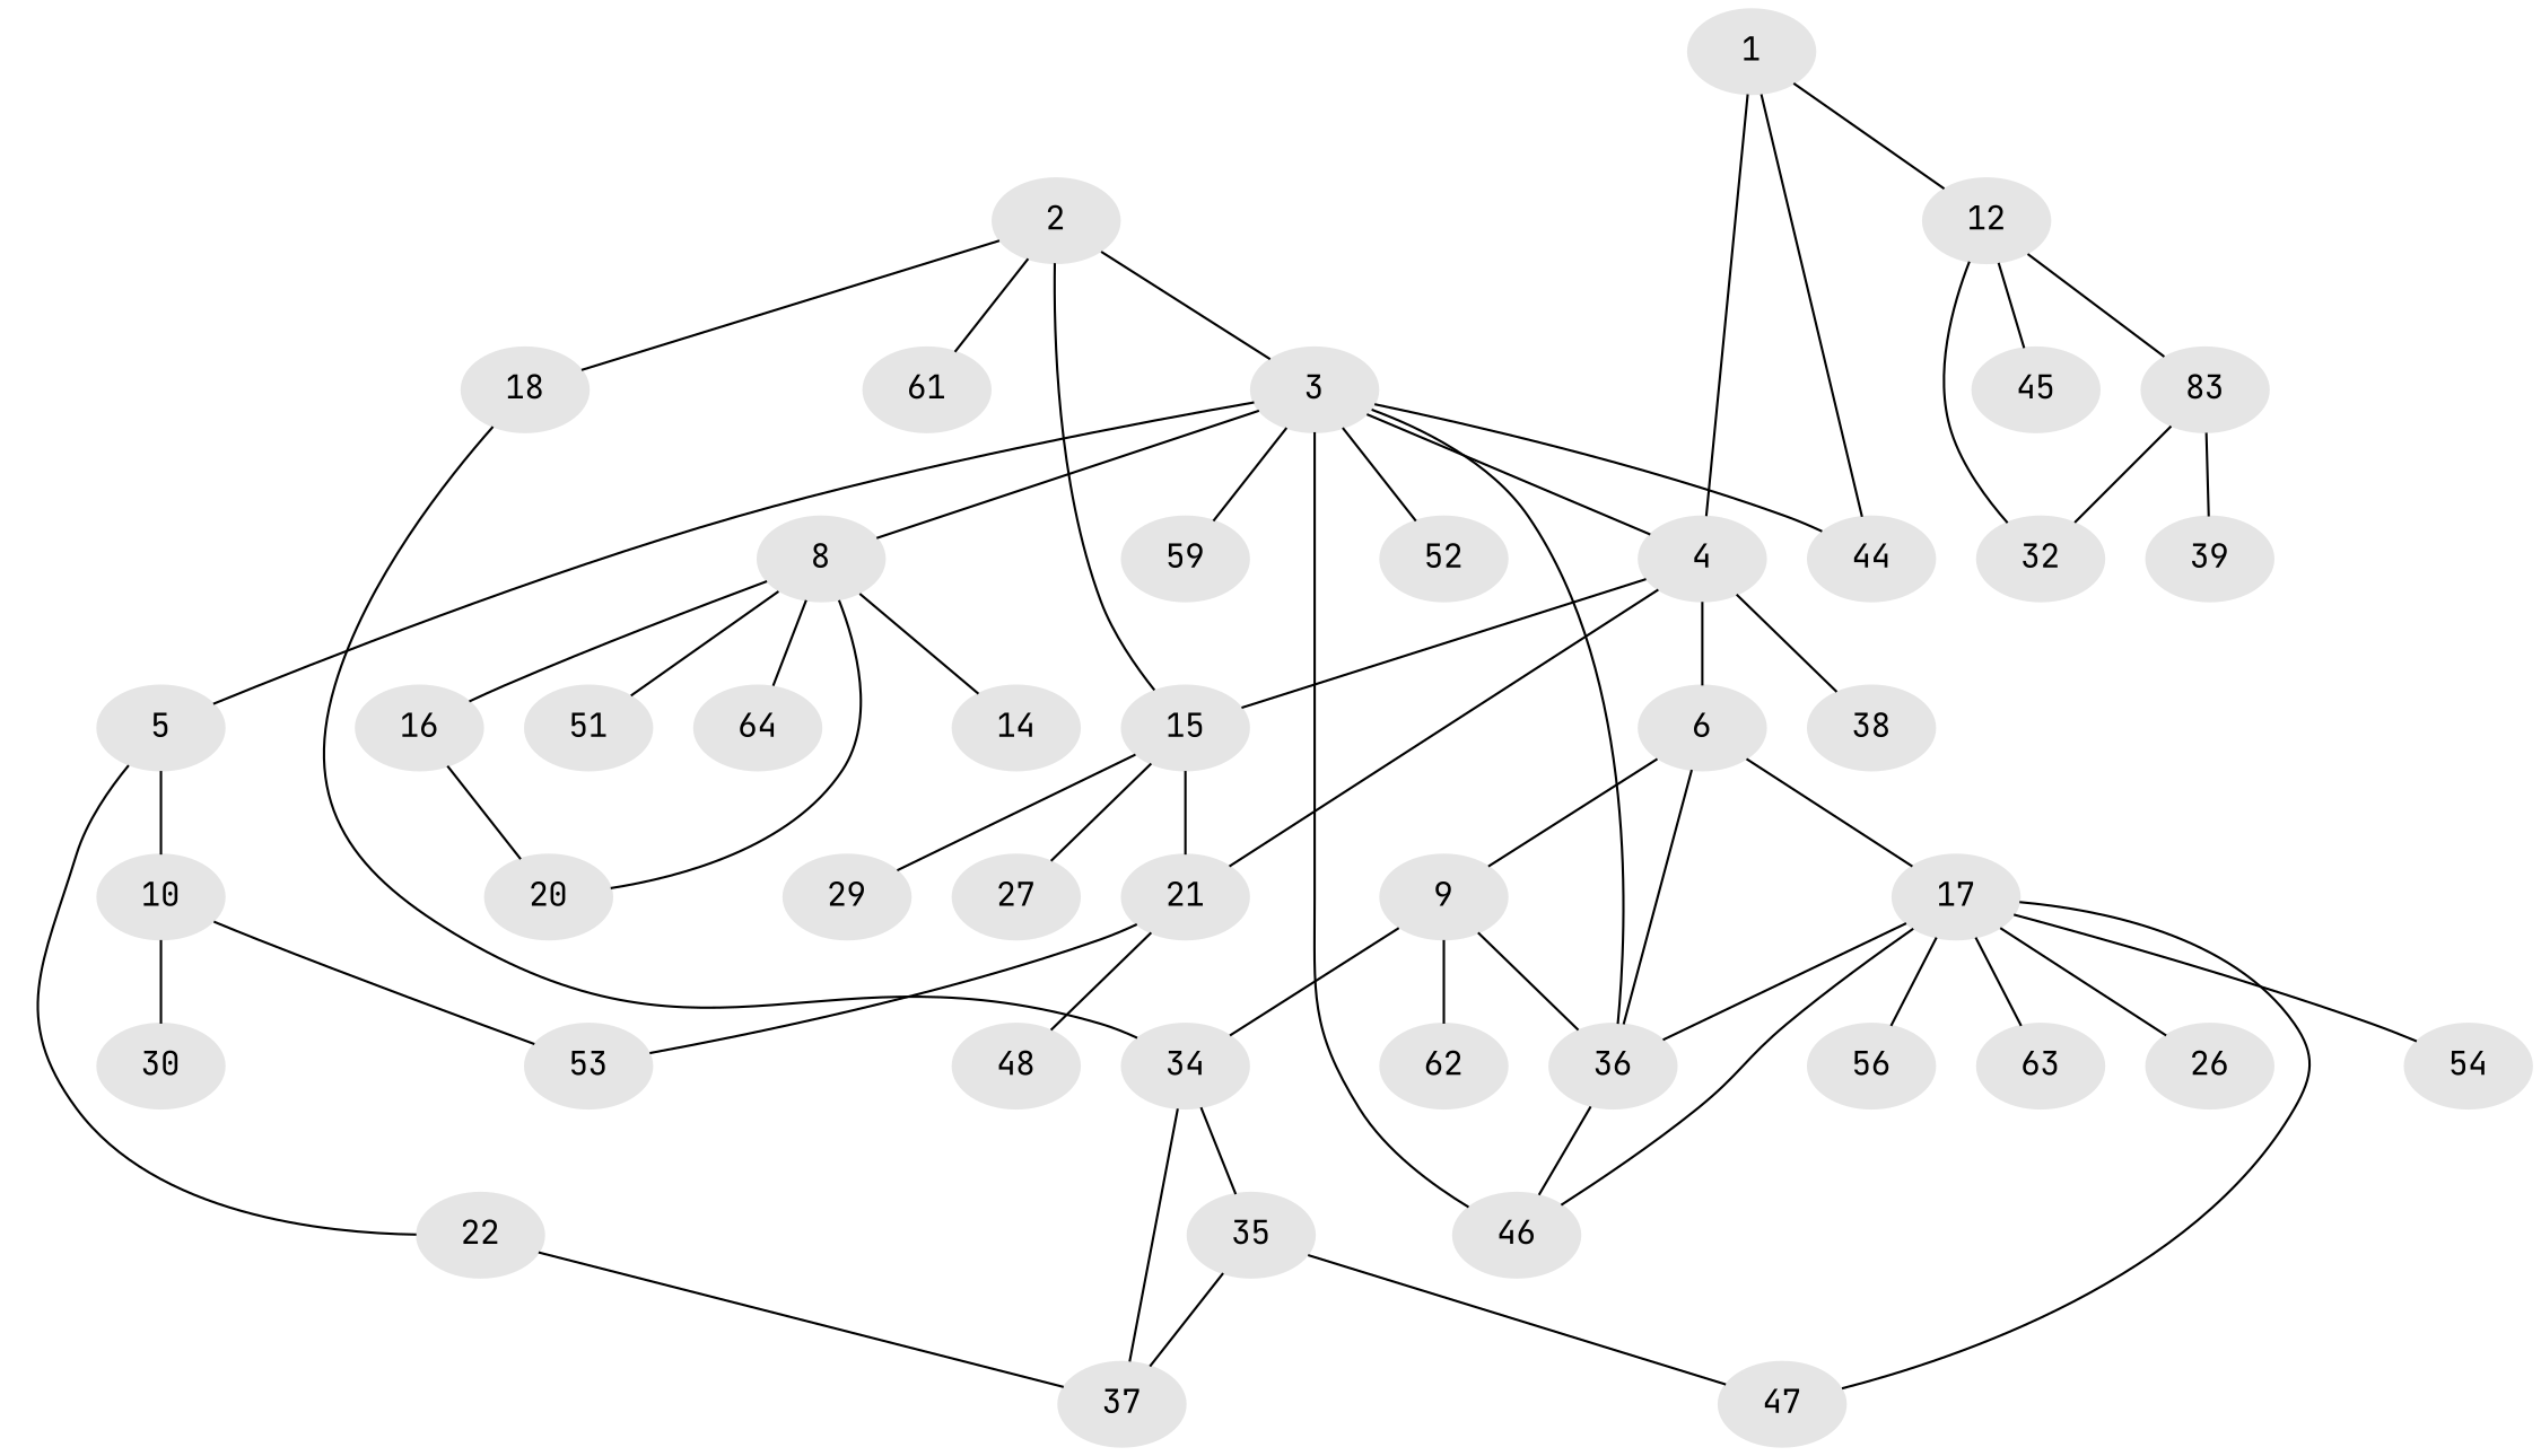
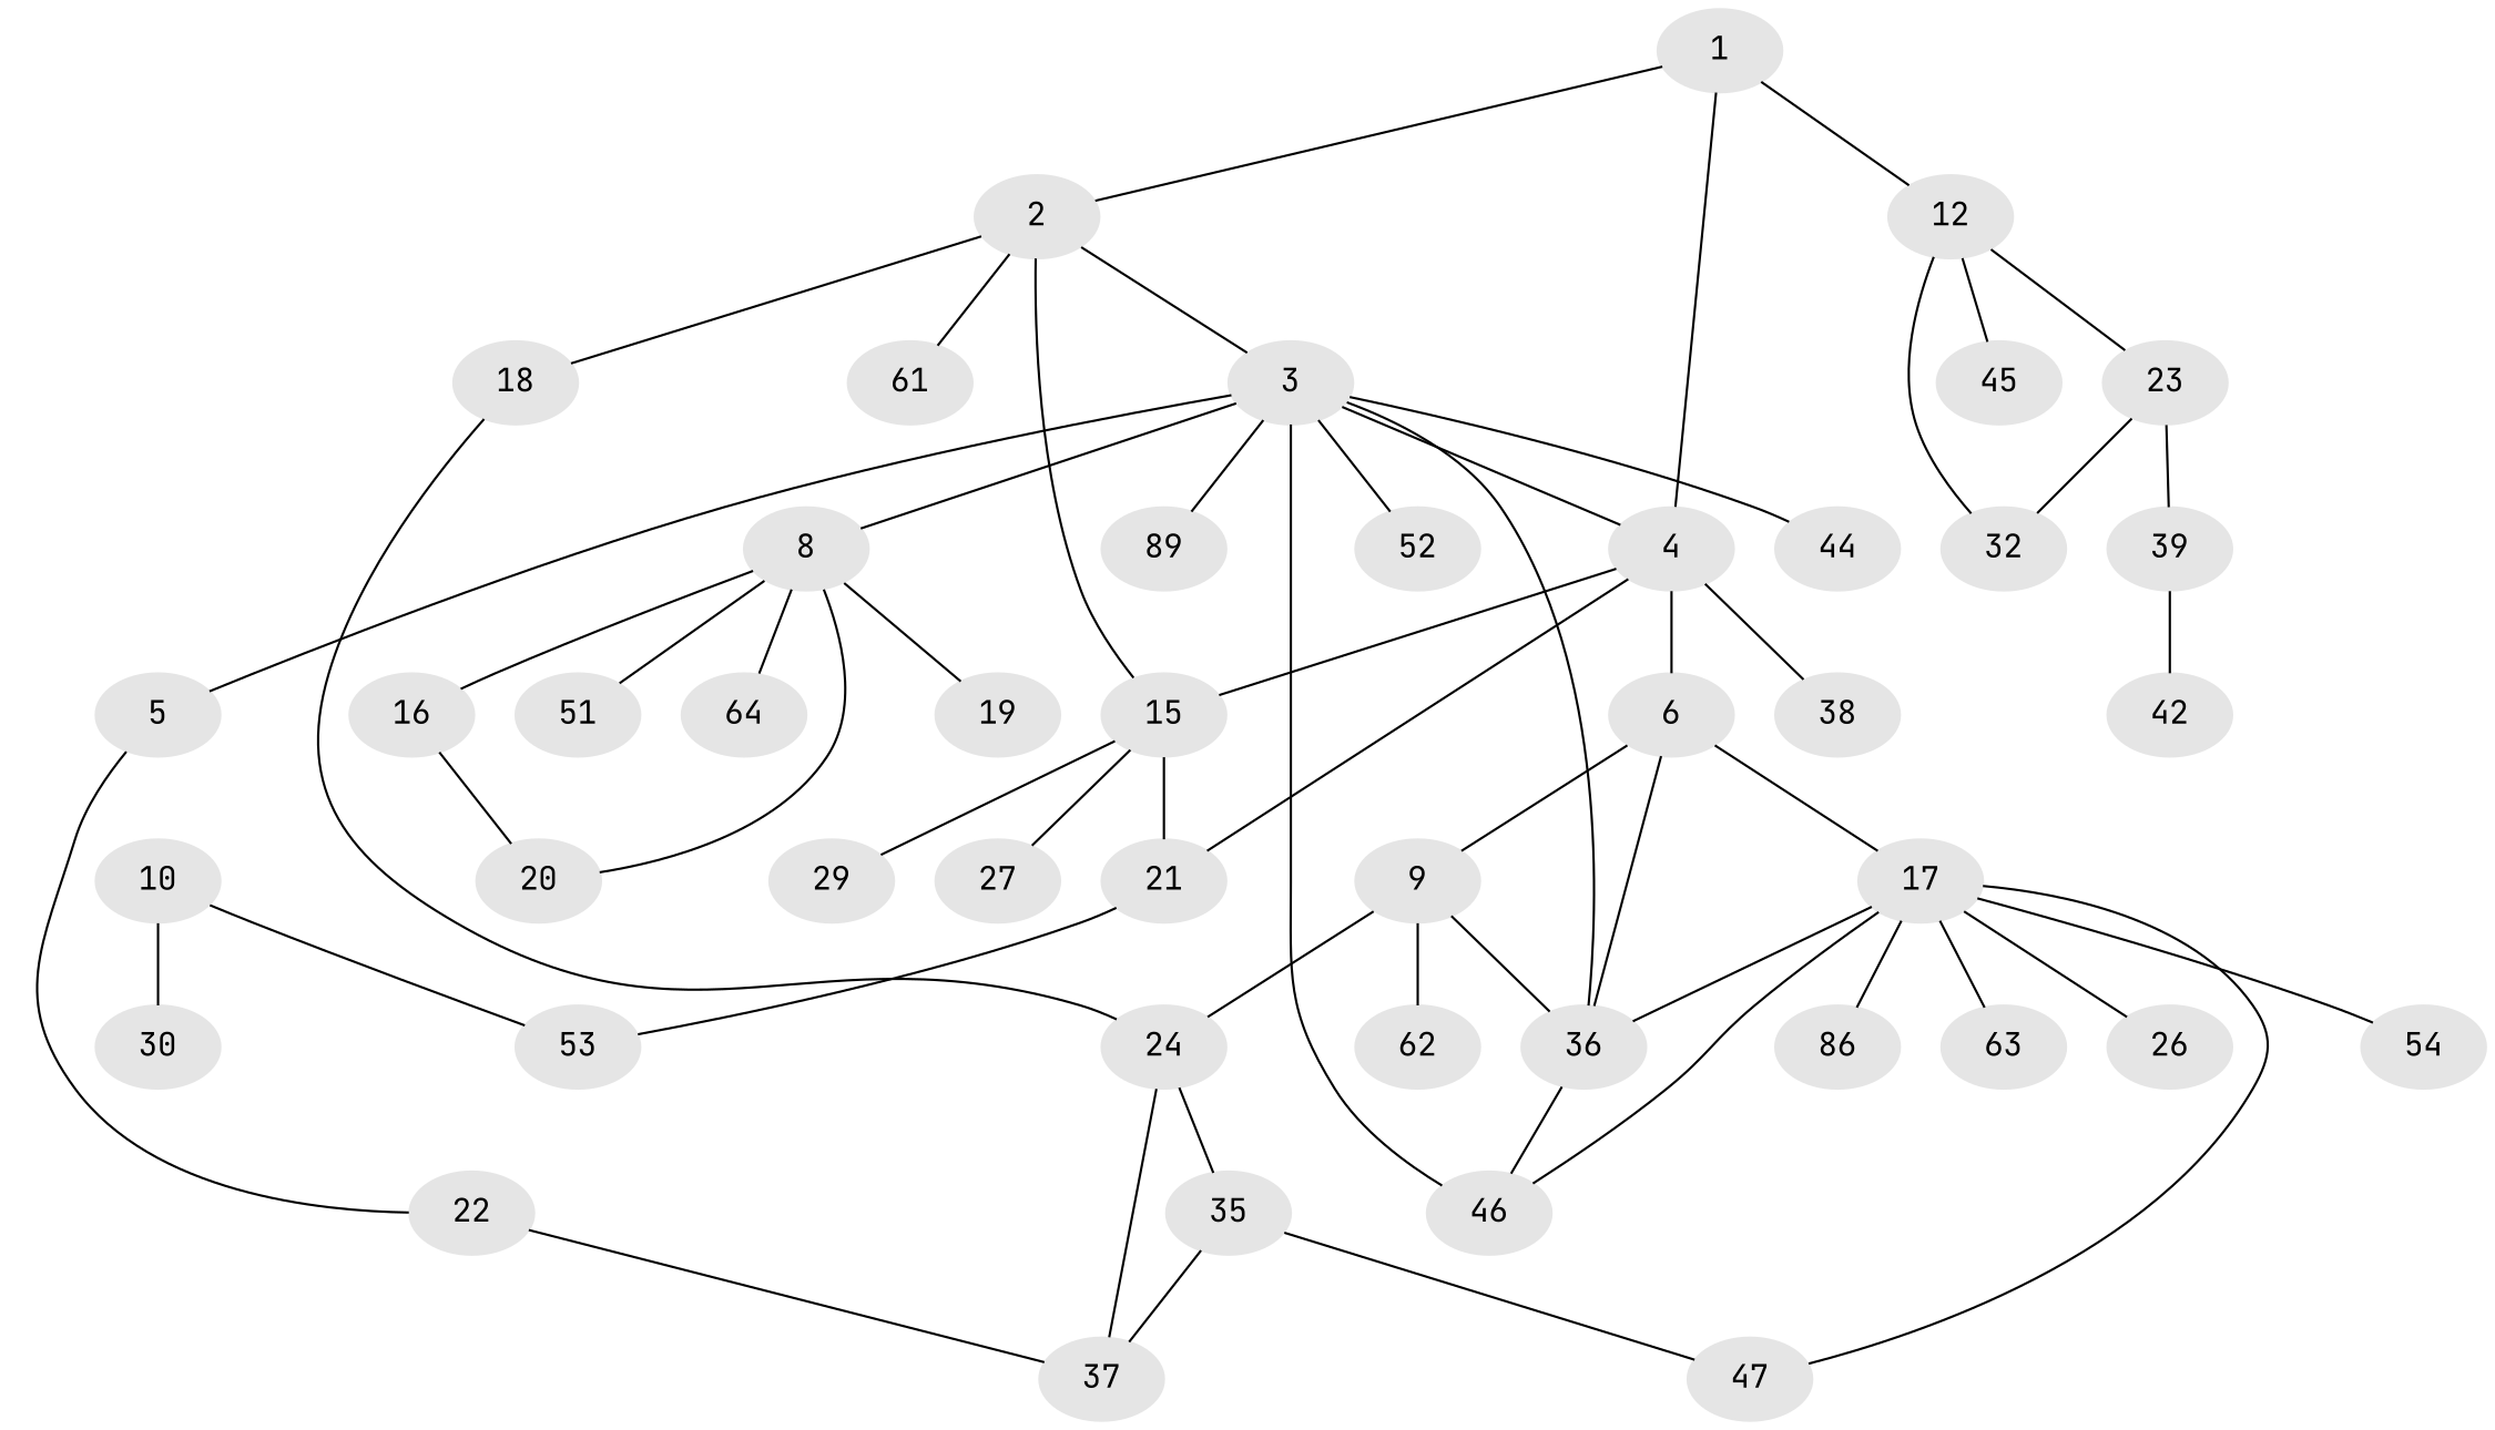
  graph {
    fontname="JetBrains Mono"
    node [color=gray90 fontname="JetBrains Mono" style=filled]
    edge [fontname="JetBrains Mono"]
    2 [super="+13"]
    3 [super="+11"]
    15 [super="+28"]
    18
    61
    1
    4 [super="+14"]
    12 [super="+33"]
    6 [super="+7"]
    21
    38
-   23 [label=83]
+   23
    32 [super="+40"]
    n14 [label=45]
    5
    8 [super="+34"]
    36 [super="+60"]
    44
    46
    52
-   59
+   59 [label=89]
    27
    29
-   24 [label=34]
+   24
    10 [super="+25"]
    22 [super="+50"]
    16 [super="+57"]
-   19 [label=14]
+   19
    20 [super="+31"]
    51
    64
    9 [super="+58"]
    17 [super="+55"]
    53 [super="+66"]
-   48 [super="+67"]
    30
    37 [super="+45"]
    62
    26
    47
    54
-   56
+   56 [label=86]
    63 [super="+68"]
    35 [super="+41"]
    39
+   42 [super="+49"]
    2 -- 3
    2 -- 15
    2 -- 18
    2 -- 61
    3 -- 4
    3 -- 5
    3 -- 8
    3 -- 36
    3 -- 44
    3 -- 46 [weight=2]
    3 -- 52
    3 -- 59
    15 -- 21
    15 -- 27
    15 -- 29
    18 -- 24
-   1 -- 44
+   1 -- 2
    1 -- 4
    1 -- 12
    4 -- 15
    4 -- 6
    4 -- 21
    4 -- 38
    12 -- 23
    12 -- 32
    12 -- n14
    6 -- 36
    6 -- 9
    6 -- 17
    21 -- 53
-   21 -- 48
    23 -- 32
    23 -- 39
-   5 -- 10
    5 -- 22
    8 -- 16
    8 -- 19
    8 -- 20
    8 -- 51
    8 -- 64
    36 -- 46
    24 -- 37
    24 -- 35
    10 -- 53
    10 -- 30
    22 -- 37
    16 -- 20
    9 -- 36
    9 -- 24
    9 -- 62
    17 -- 36
    17 -- 46
    17 -- 26
    17 -- 47
    17 -- 54
    17 -- 56
    17 -- 63
    35 -- 37
    35 -- 47
+   39 -- 42
  }
